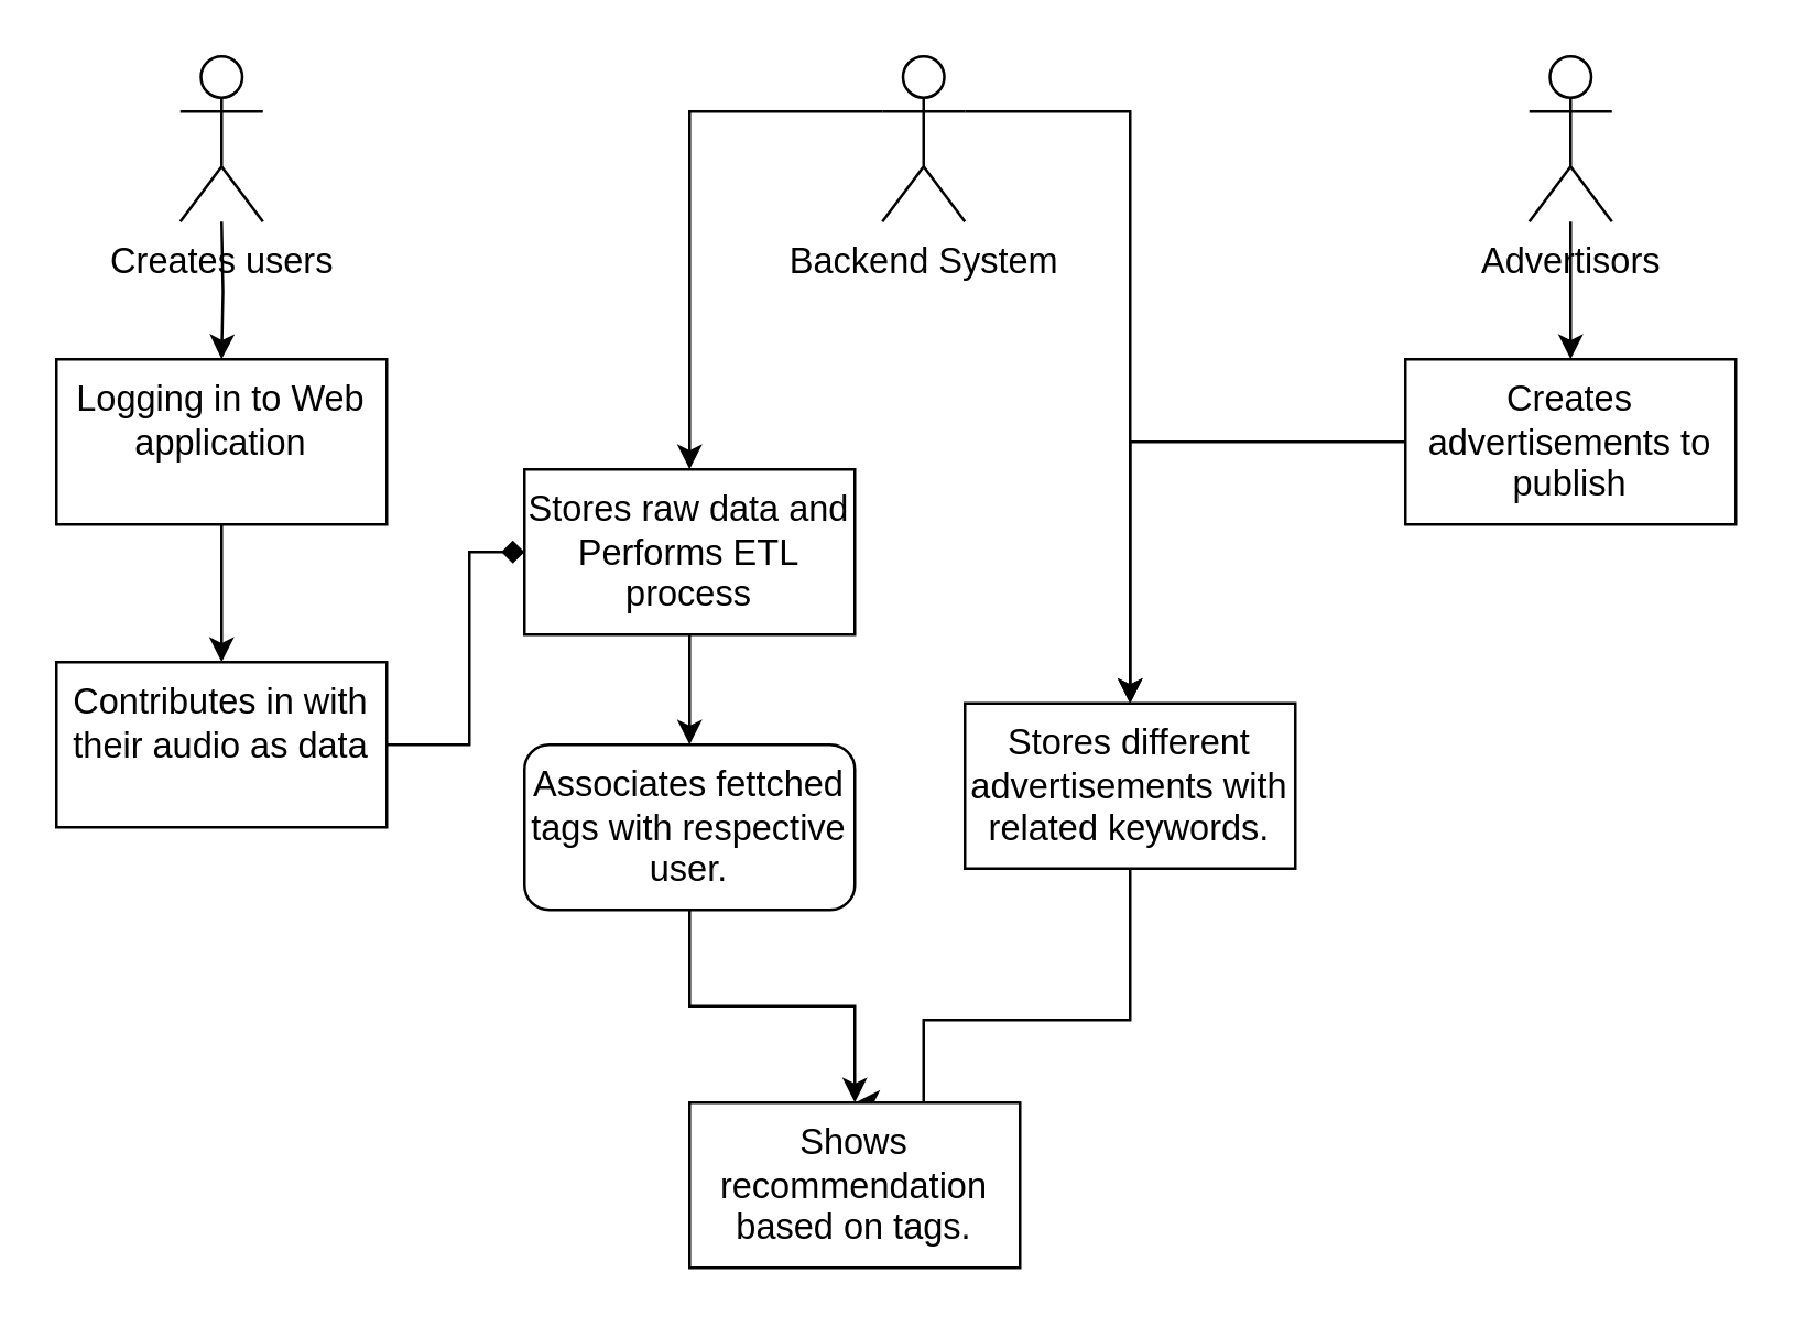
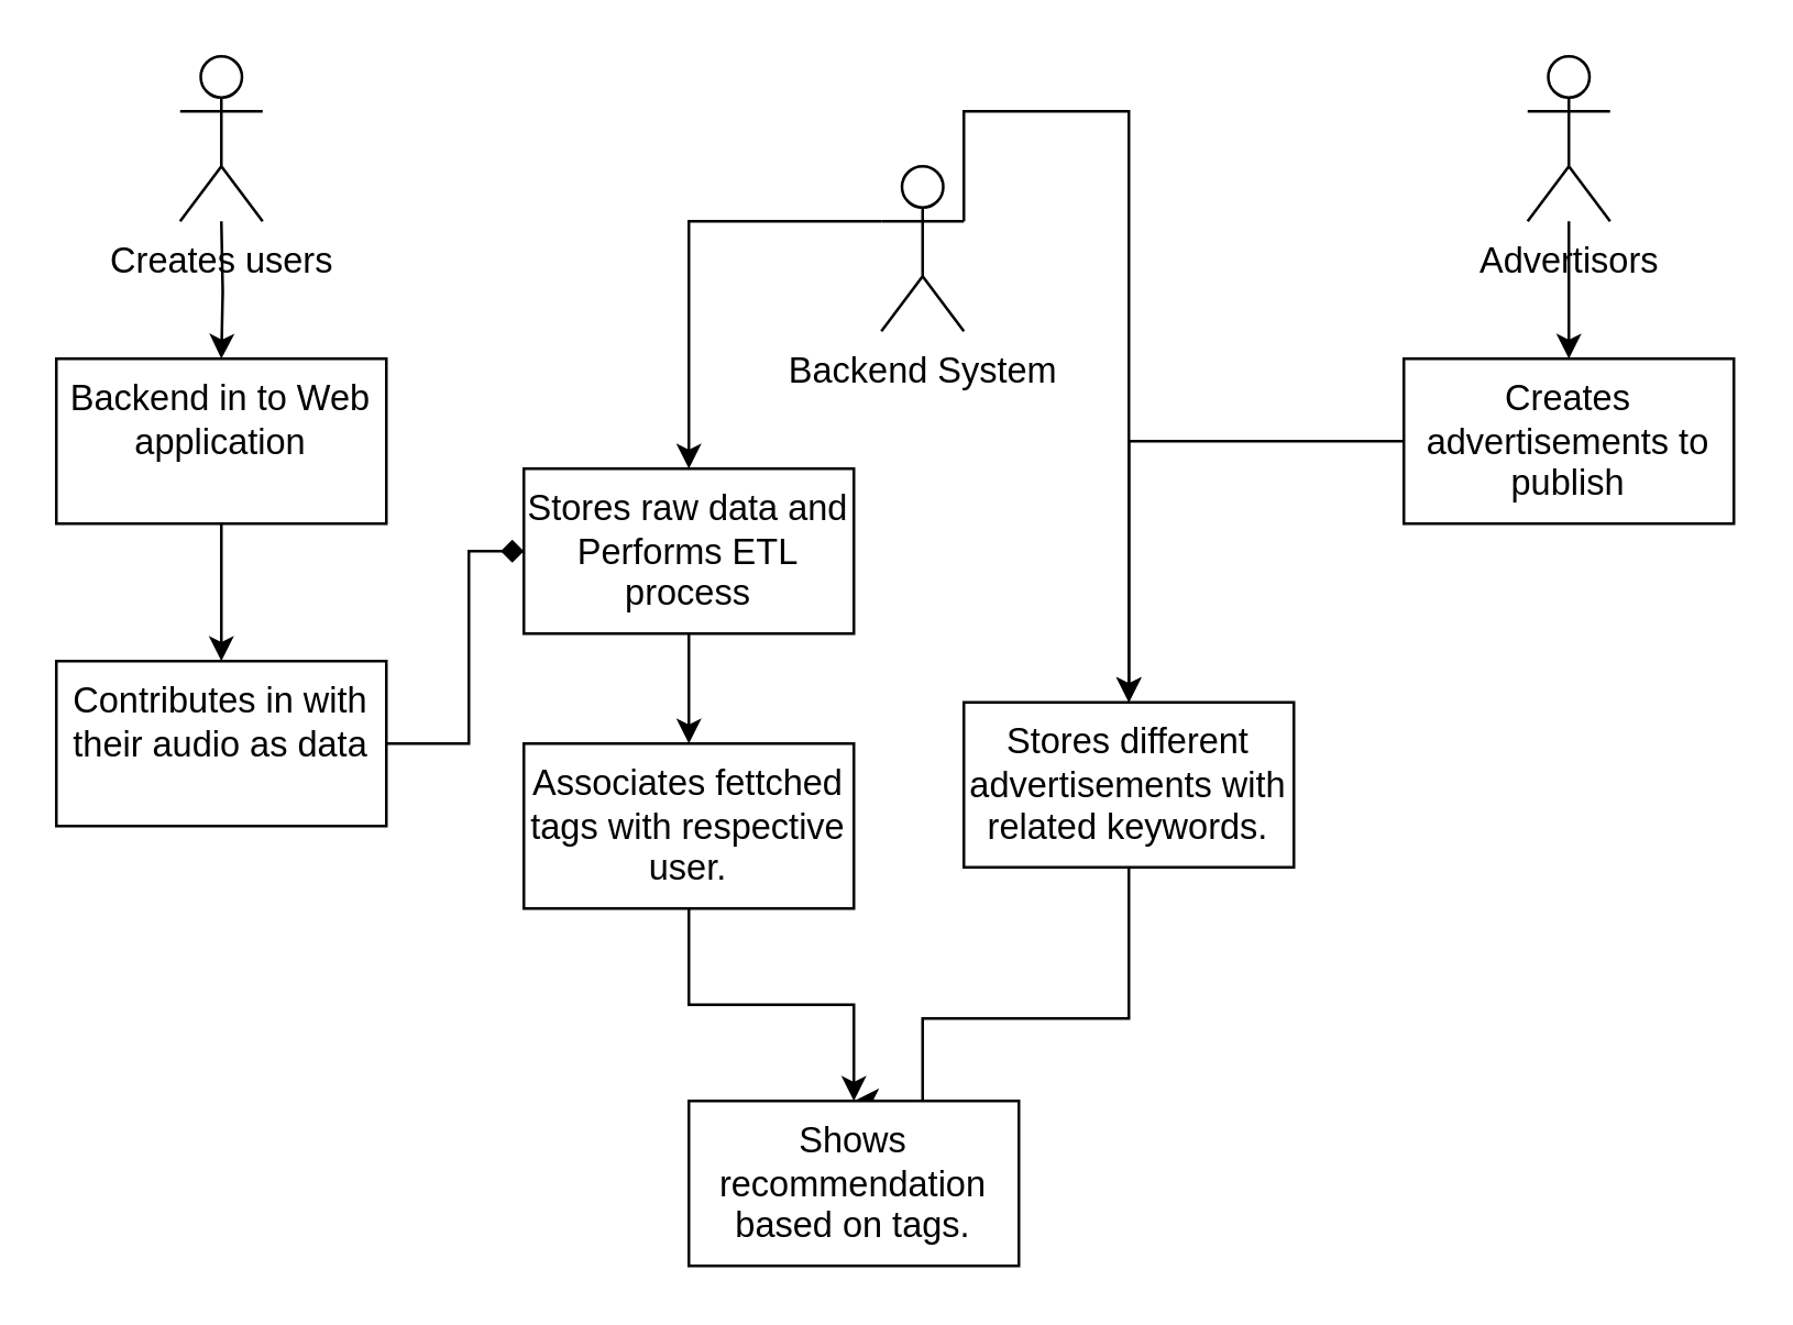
  <mxCell id="0" />
  <mxCell id="1" parent="0" />
  <mxCell id="2" value="" style="edgeStyle=orthogonalEdgeStyle;rounded=0;orthogonalLoop=1;jettySize=auto;html=1;fontSize=13;" parent="1" target="7" edge="1"><mxGeometry relative="1" as="geometry"><mxPoint x="80" y="80" as="sourcePoint" /></mxGeometry></mxCell>
  <mxCell id="3" value="Creates users" style="shape=umlActor;verticalLabelPosition=bottom;verticalAlign=top;html=1;outlineConnect=0;fontSize=13;" parent="1" vertex="1"><mxGeometry x="65" y="20" width="30" height="60" as="geometry" /></mxCell>
  <mxCell id="4" value="" style="edgeStyle=orthogonalEdgeStyle;rounded=0;orthogonalLoop=1;jettySize=auto;html=1;fontSize=13;" parent="1" source="5" target="11" edge="1"><mxGeometry relative="1" as="geometry" /></mxCell>
  <mxCell id="5" value="Advertisors" style="shape=umlActor;verticalLabelPosition=bottom;verticalAlign=top;html=1;outlineConnect=0;fontSize=13;" parent="1" vertex="1"><mxGeometry x="555" y="20" width="30" height="60" as="geometry" /></mxCell>
  <mxCell id="6" value="" style="edgeStyle=orthogonalEdgeStyle;rounded=0;orthogonalLoop=1;jettySize=auto;html=1;fontSize=13;" parent="1" source="7" target="9" edge="1"><mxGeometry relative="1" as="geometry" /></mxCell>
- <mxCell id="7" value="&lt;span&gt;Logging in to Web application&lt;/span&gt;" style="whiteSpace=wrap;html=1;fontSize=13;verticalAlign=top;" parent="1" vertex="1"><mxGeometry x="20" y="130" width="120" height="60" as="geometry" /></mxCell>
+ <mxCell id="7" value="&lt;span&gt;Backend in to Web application&lt;/span&gt;" style="whiteSpace=wrap;html=1;fontSize=13;verticalAlign=top;" parent="1" vertex="1"><mxGeometry x="20" y="130" width="120" height="60" as="geometry" /></mxCell>
  <mxCell id="8" value="" style="edgeStyle=orthogonalEdgeStyle;rounded=0;orthogonalLoop=1;jettySize=auto;html=1;fontSize=13;exitX=1;exitY=0.5;exitDx=0;exitDy=0;entryX=0;entryY=0.5;entryDx=0;entryDy=0;endArrow=diamond;" parent="1" source="9" target="18" edge="1"><mxGeometry relative="1" as="geometry"><Array as="points"><mxPoint x="170" y="270" /><mxPoint x="170" y="200" /></Array></mxGeometry></mxCell>
  <mxCell id="9" value="Contributes in with their audio as data" style="whiteSpace=wrap;html=1;fontSize=13;verticalAlign=top;" parent="1" vertex="1"><mxGeometry x="20" y="240" width="120" height="60" as="geometry" /></mxCell>
  <mxCell id="10" value="" style="edgeStyle=orthogonalEdgeStyle;rounded=0;orthogonalLoop=1;jettySize=auto;html=1;fontSize=13;" parent="1" source="11" target="13" edge="1"><mxGeometry relative="1" as="geometry" /></mxCell>
  <mxCell id="11" value="Creates advertisements to publish" style="whiteSpace=wrap;html=1;fontSize=13;verticalAlign=top;" parent="1" vertex="1"><mxGeometry x="510" y="130" width="120" height="60" as="geometry" /></mxCell>
  <mxCell id="12" style="edgeStyle=orthogonalEdgeStyle;rounded=0;orthogonalLoop=1;jettySize=auto;html=1;entryX=0.5;entryY=0;entryDx=0;entryDy=0;fontSize=13;" parent="1" source="13" target="21" edge="1"><mxGeometry relative="1" as="geometry"><Array as="points"><mxPoint x="410" y="370" /><mxPoint x="335" y="370" /></Array></mxGeometry></mxCell>
  <mxCell id="13" value="Stores different advertisements with related keywords." style="whiteSpace=wrap;html=1;fontSize=13;verticalAlign=top;" parent="1" vertex="1"><mxGeometry x="350" y="255" width="120" height="60" as="geometry" /></mxCell>
  <mxCell id="14" value="" style="edgeStyle=orthogonalEdgeStyle;rounded=0;orthogonalLoop=1;jettySize=auto;html=1;fontSize=13;exitX=1;exitY=0.333;exitDx=0;exitDy=0;exitPerimeter=0;" parent="1" source="15" target="13" edge="1"><mxGeometry relative="1" as="geometry"><Array as="points"><mxPoint x="410" y="40" /></Array></mxGeometry></mxCell>
- <mxCell id="15" value="Backend System" style="shape=umlActor;verticalLabelPosition=bottom;verticalAlign=top;html=1;outlineConnect=0;fontSize=13;" parent="1" vertex="1"><mxGeometry x="320" y="20" width="30" height="60" as="geometry" /></mxCell>
+ <mxCell id="15" value="Backend System" style="shape=umlActor;verticalLabelPosition=bottom;verticalAlign=top;html=1;outlineConnect=0;fontSize=13;" parent="1" vertex="1"><mxGeometry x="320" y="60" width="30" height="60" as="geometry" /></mxCell>
  <mxCell id="16" style="edgeStyle=orthogonalEdgeStyle;rounded=0;orthogonalLoop=1;jettySize=auto;html=1;fontSize=13;exitX=0;exitY=0.333;exitDx=0;exitDy=0;exitPerimeter=0;" parent="1" source="15" target="18" edge="1"><mxGeometry relative="1" as="geometry"><mxPoint x="270" y="160" as="targetPoint" /></mxGeometry></mxCell>
  <mxCell id="17" value="" style="edgeStyle=orthogonalEdgeStyle;rounded=0;orthogonalLoop=1;jettySize=auto;html=1;fontSize=13;" parent="1" source="18" target="20" edge="1"><mxGeometry relative="1" as="geometry" /></mxCell>
  <mxCell id="18" value="Stores raw data and Performs ETL process" style="whiteSpace=wrap;html=1;fontSize=13;verticalAlign=top;" parent="1" vertex="1"><mxGeometry x="190" y="170" width="120" height="60" as="geometry" /></mxCell>
  <mxCell id="19" value="" style="edgeStyle=orthogonalEdgeStyle;rounded=0;orthogonalLoop=1;jettySize=auto;html=1;fontSize=13;" parent="1" source="20" target="21" edge="1"><mxGeometry relative="1" as="geometry" /></mxCell>
- <mxCell id="20" value="Associates fettched tags with respective user." style="whiteSpace=wrap;html=1;fontSize=13;verticalAlign=top;rounded=1;" parent="1" vertex="1"><mxGeometry x="190" y="270" width="120" height="60" as="geometry" /></mxCell>
+ <mxCell id="20" value="Associates fettched tags with respective user." style="whiteSpace=wrap;html=1;fontSize=13;verticalAlign=top;" parent="1" vertex="1"><mxGeometry x="190" y="270" width="120" height="60" as="geometry" /></mxCell>
  <mxCell id="21" value="Shows recommendation based on tags." style="whiteSpace=wrap;html=1;fontSize=13;verticalAlign=top;" parent="1" vertex="1"><mxGeometry x="250" y="400" width="120" height="60" as="geometry" /></mxCell>
